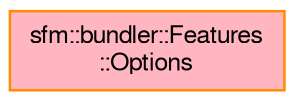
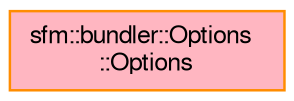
  digraph {
    rankdir=LR
-   n1 [color=darkorange fillcolor=lightpink fontname=FreeSans fontsize=10 height=0.2 label="sfm::bundler::Features\l::Options" shape=record style=filled width=0.4]
+   n1 [color=darkorange fillcolor=lightpink fontname=FreeSans fontsize=10 height=0.2 label="sfm::bundler::Options\l::Options" shape=record style=filled width=0.4]
  }
